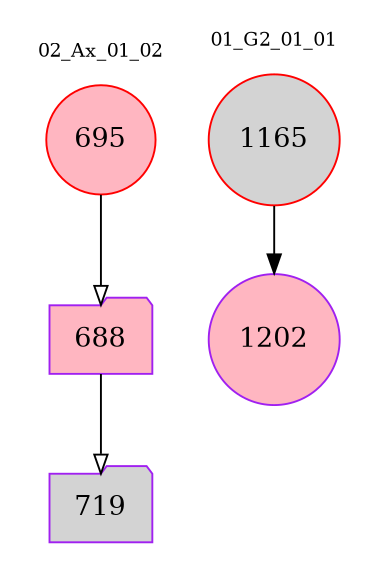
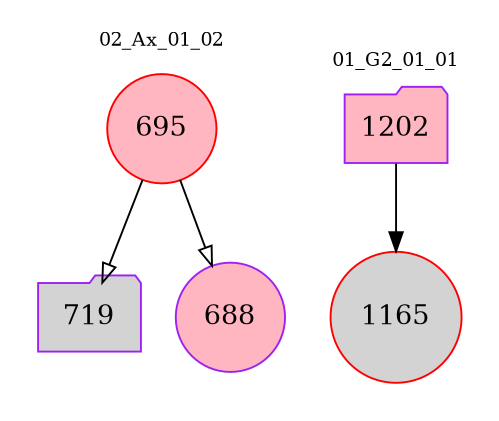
  digraph {
    node [color=purple fillcolor=lightpink shape=circle style=filled]
    edge [arrowhead=onormal color=black]
    n1 [color=red label=695]
    n2 [fillcolor=lightgrey label=719 shape=folder]
-   n3 [label=688 shape=folder]
+   n3 [label=688]
    n4 [color=red fillcolor=lightgrey label=1165]
-   n5 [label=1202]
+   n5 [label=1202 shape=folder]
    subgraph cluster_1 {
      color=white
      fontsize=10
      label="02_Ax_01_02"
      n1
      n2
      n3
    }
    subgraph cluster_2 {
      color=white
      fontsize=10
      label="01_G2_01_01"
      n4
      n5
    }
-   n3 -> n2
+   n1 -> n2
    n1 -> n3
-   n4 -> n5 [arrowhead=normal]
+   n5 -> n4 [arrowhead=normal]
  }
